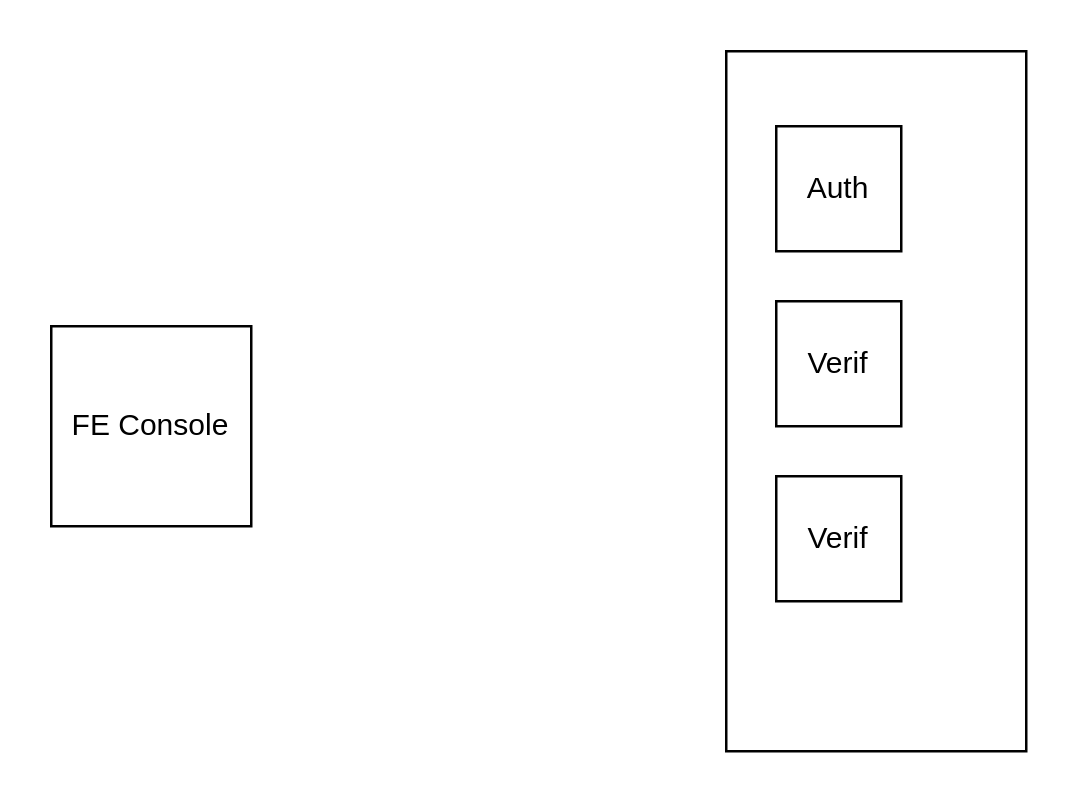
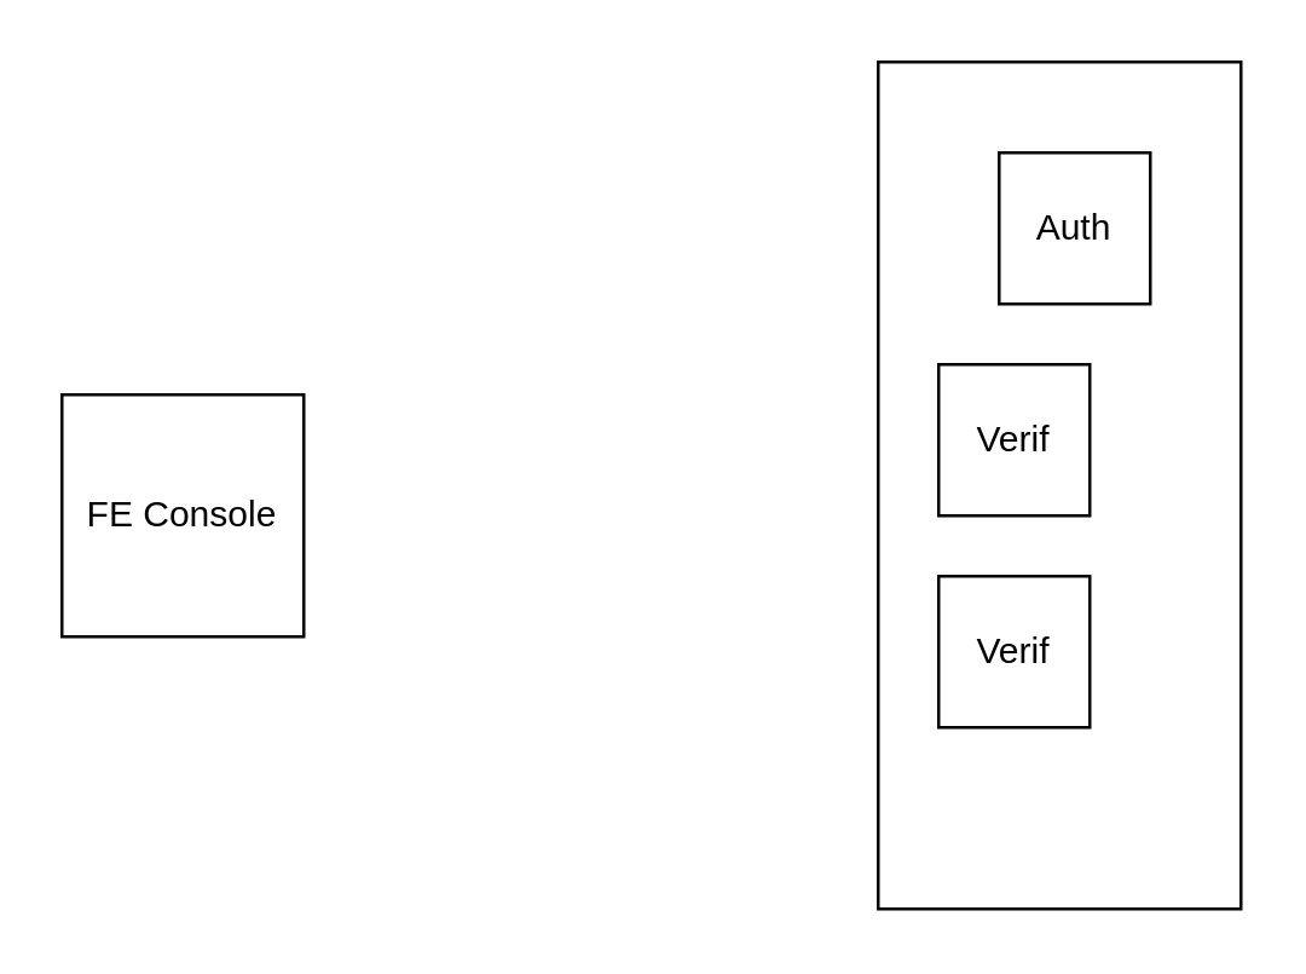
  <mxCell id="0" />
  <mxCell id="1" parent="0" />
  <mxCell id="2" value="FE Console" style="whiteSpace=wrap;html=1;aspect=fixed;" parent="1" vertex="1"><mxGeometry x="20" y="130" width="80" height="80" as="geometry" /></mxCell>
  <mxCell id="3" value="" style="rounded=0;whiteSpace=wrap;html=1;" parent="1" vertex="1"><mxGeometry x="290" y="20" width="120" height="280" as="geometry" /></mxCell>
- <mxCell id="4" value="Auth" style="whiteSpace=wrap;html=1;aspect=fixed;" parent="1" vertex="1"><mxGeometry x="310" y="50" width="50" height="50" as="geometry" /></mxCell>
+ <mxCell id="4" value="Auth" style="whiteSpace=wrap;html=1;aspect=fixed;" parent="1" vertex="1"><mxGeometry x="330" y="50" width="50" height="50" as="geometry" /></mxCell>
  <mxCell id="5" value="Verif" style="whiteSpace=wrap;html=1;aspect=fixed;" parent="1" vertex="1"><mxGeometry x="310" y="120" width="50" height="50" as="geometry" /></mxCell>
  <mxCell id="6" value="Verif" style="whiteSpace=wrap;html=1;aspect=fixed;" parent="1" vertex="1"><mxGeometry x="310" y="190" width="50" height="50" as="geometry" /></mxCell>
